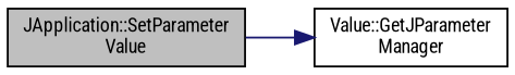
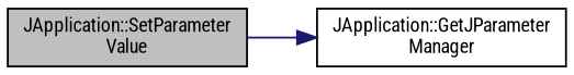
  digraph {
    rankdir=LR
    fontname="Roboto Condensed"
    node [color=black fontname="Roboto Condensed" fontsize=10 shape=record style=filled]
    n1 [fillcolor=grey75 fontcolor=black height=0.2 label="JApplication::SetParameter\lValue" width=0.4]
-   n2 [fillcolor=white height=0.2 label="Value::GetJParameter\lManager" width=0.4]
+   n2 [fillcolor=white height=0.2 label="JApplication::GetJParameter\lManager" width=0.4]
    n1 -> n2 [color=midnightblue fontname="Roboto Condensed" fontsize=10 labelfontname=Helvetica labelfontsize=10 style=solid]
  }
